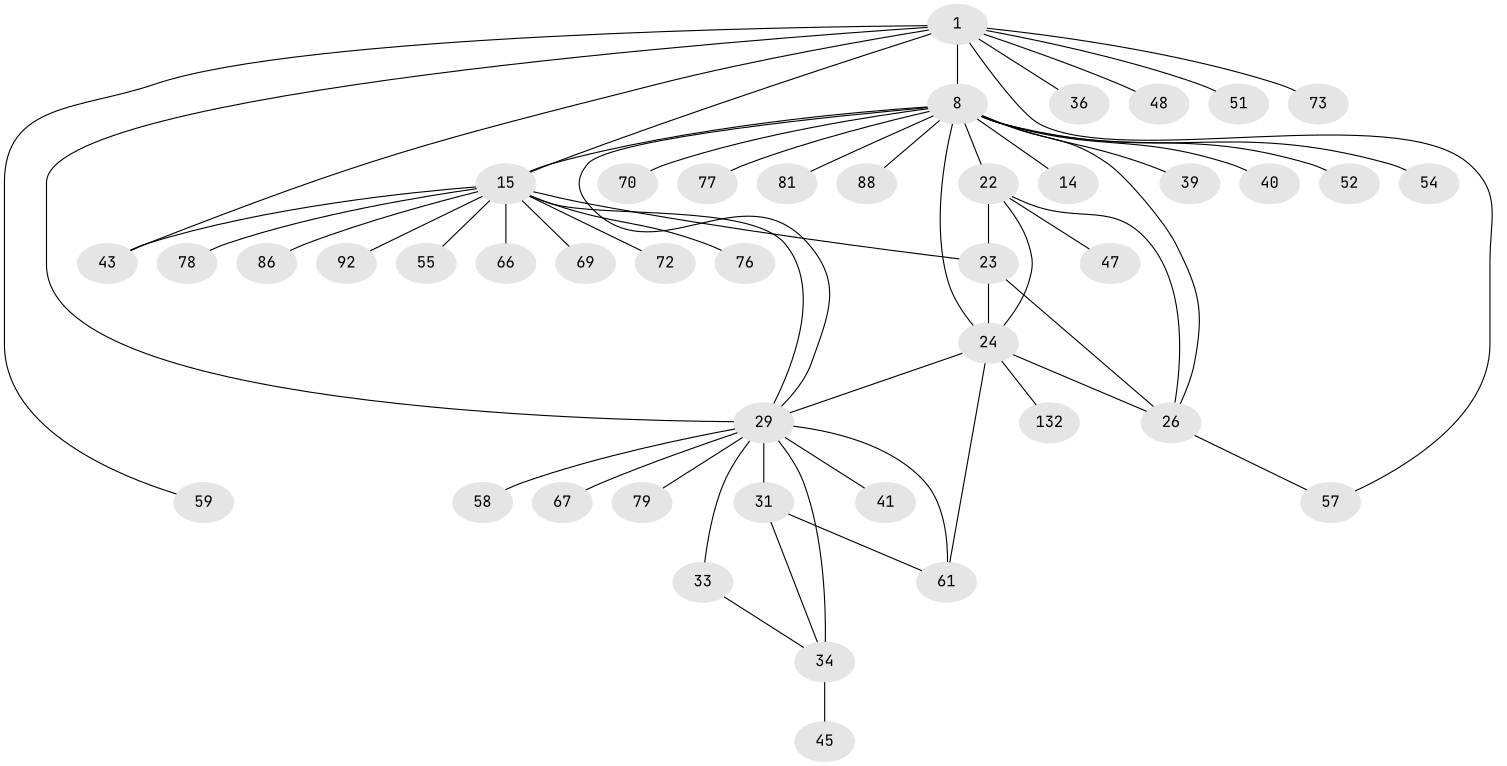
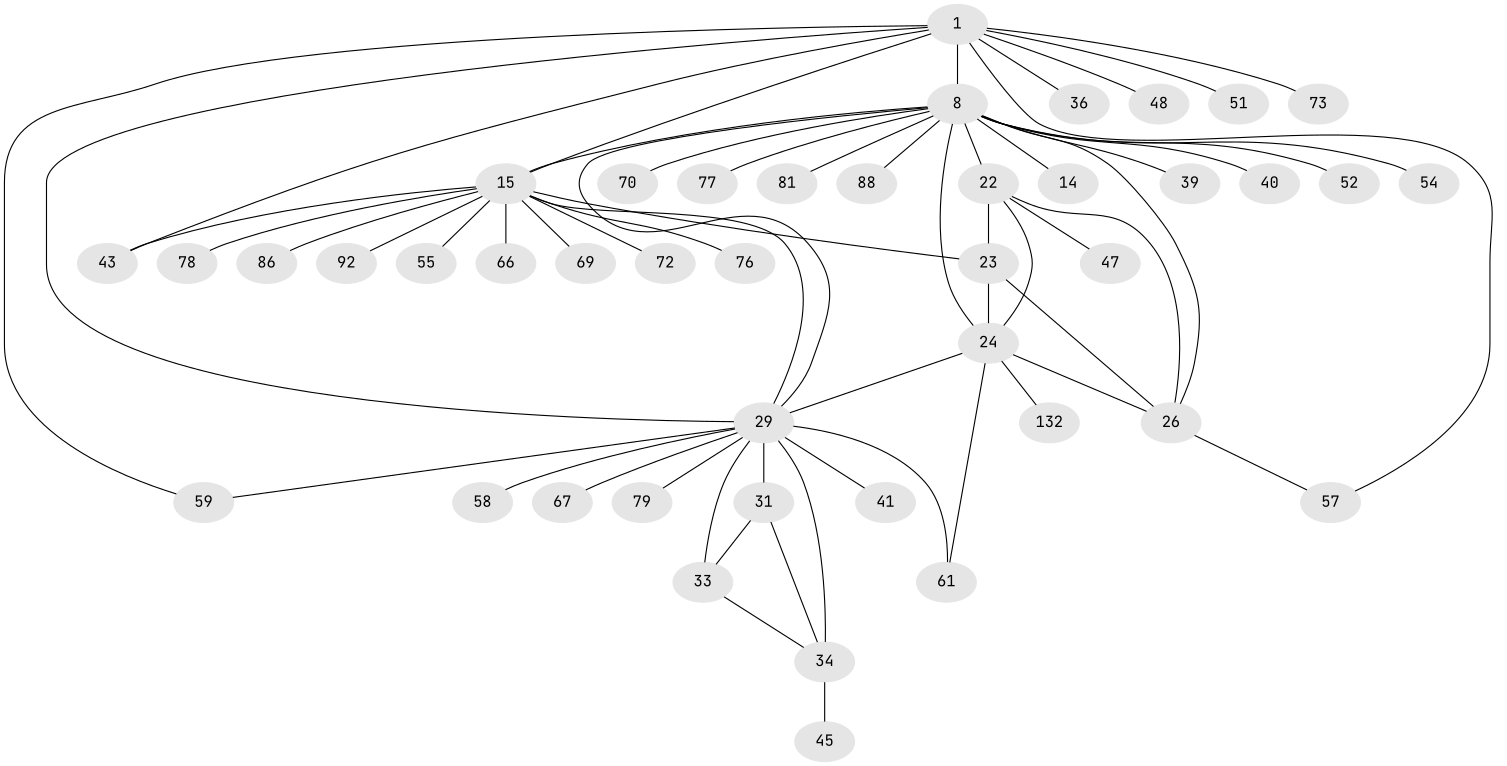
  graph {
    fontname="JetBrains Mono"
    node [color=gray90 fontname="JetBrains Mono" style=filled]
    edge [fontname="JetBrains Mono"]
    1 [super="+4+2+141+5+3"]
    8 [super="+89+10+9+12"]
    15 [super="+91+16+18+19+17+42"]
    29 [super="+35+119+30+87+38+32"]
    36
    43
    48
    51
    57
    59 [super="+123+63"]
    73
    14 [super="+56+50"]
    22 [super="+125+64"]
    24 [super="+27"]
    26 [super="+74+53+68+93+135"]
    39
    40
    52
    54
    70 [super="+84"]
    77
    81
    88
    23 [super="+83"]
    55 [super="+111"]
    66
    69
    72
    76
    78
    86
    92 [super="+95"]
    61
    31 [super="+112"]
    33
    34 [super="+37"]
    41
    58
    67
    79 [super="+142"]
    47
    132
    45
    1 -- 8 [weight=3]
    1 -- 15 [weight=2]
    1 -- 29 [weight=2]
    1 -- 36
    1 -- 43
    1 -- 48
    1 -- 51
    1 -- 57
    1 -- 59
    1 -- 73
    8 -- 15 [weight=3]
    8 -- 29
    8 -- 14 [weight=6]
    8 -- 22 [weight=2]
    8 -- 24 [weight=4]
    8 -- 26 [weight=2]
    8 -- 39
    8 -- 40
    8 -- 52
    8 -- 54
    8 -- 70
    8 -- 77
    8 -- 81
    8 -- 88
    15 -- 29 [weight=2]
    15 -- 43
    15 -- 23
    15 -- 55
    15 -- 66
    15 -- 69
    15 -- 72
    15 -- 76
    15 -- 78
    15 -- 86
    15 -- 92
+   29 -- 59
    29 -- 61
    29 -- 31 [weight=4]
    29 -- 33 [weight=4]
    29 -- 34 [weight=4]
    29 -- 41
    29 -- 58
    29 -- 67
    29 -- 79
    22 -- 24 [weight=2]
    22 -- 26
    22 -- 23
    22 -- 47
    24 -- 29
    24 -- 26 [weight=2]
    24 -- 61
    24 -- 132
    26 -- 57
    23 -- 24 [weight=2]
    23 -- 26
-   31 -- 61
+   31 -- 33
    31 -- 34
    33 -- 34
    34 -- 45
  }
